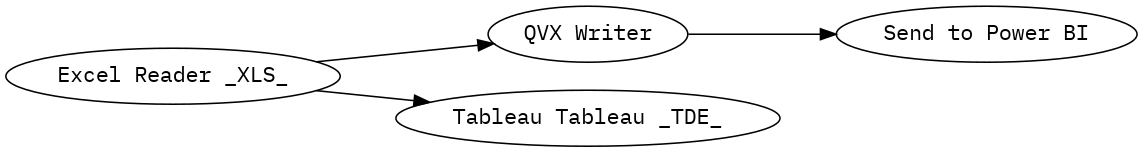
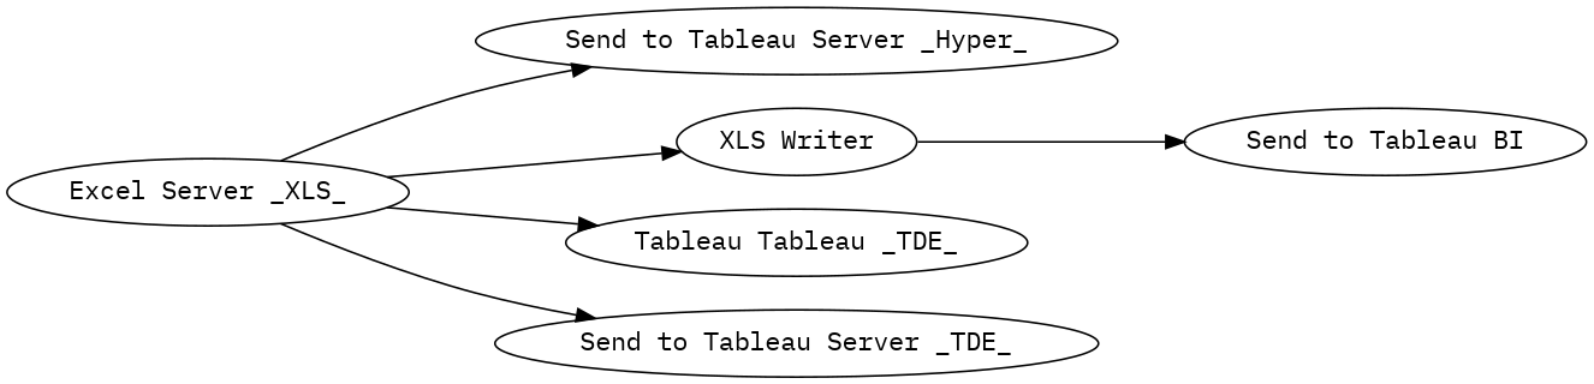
  digraph {
    fontname="IBM Plex Mono"
    rankdir=LR
    node [fontname="IBM Plex Mono"]
    edge [fontname="IBM Plex Mono"]
-   n1 [label="Excel Reader _XLS_"]
-   n3 [label="QVX Writer"]
+   n1 [label="Excel Server _XLS_"]
+   n2 [label="Send to Tableau Server _Hyper_"]
+   n3 [label="XLS Writer"]
    n4 [label="Tableau Tableau _TDE_"]
-   n6 [label="Send to Power BI"]
+   n5 [label="Send to Tableau Server _TDE_"]
+   n6 [label="Send to Tableau BI"]
+   n1 -> n2
    n1 -> n3
    n1 -> n4
+   n1 -> n5
    n3 -> n6
  }
